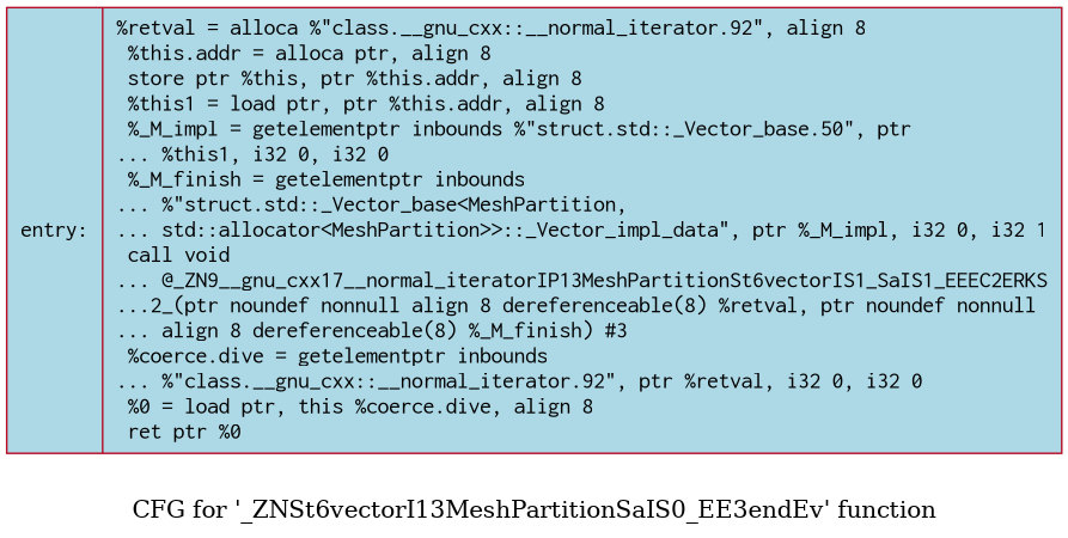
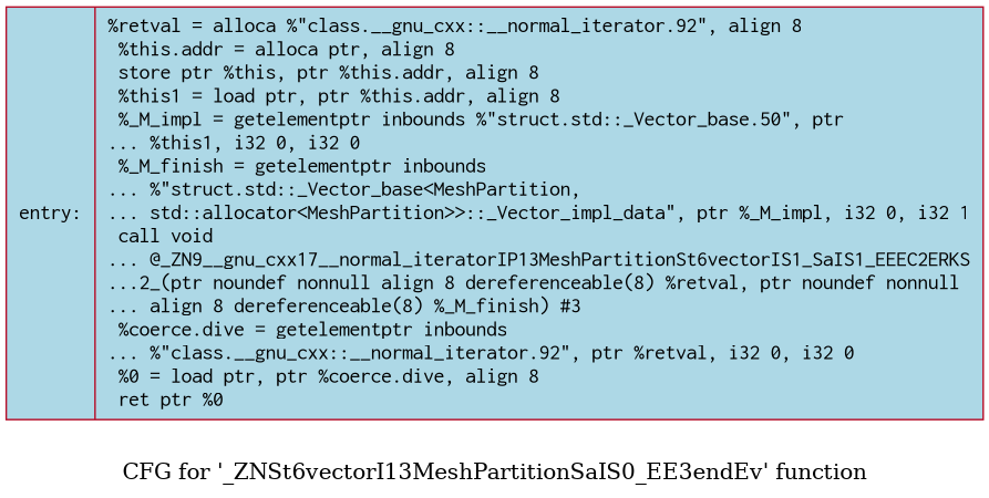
  digraph {
    label="CFG for '_ZNSt6vectorI13MeshPartitionSaIS0_EE3endEv' function"
    rankdir=LR
-   n1 [color="#b70d28ff" fillcolor=lightblue fontname=Courier label="{entry:\l|  %retval = alloca %\"class.__gnu_cxx::__normal_iterator.92\", align 8\l  %this.addr = alloca ptr, align 8\l  store ptr %this, ptr %this.addr, align 8\l  %this1 = load ptr, ptr %this.addr, align 8\l  %_M_impl = getelementptr inbounds %\"struct.std::_Vector_base.50\", ptr\l... %this1, i32 0, i32 0\l  %_M_finish = getelementptr inbounds\l... %\"struct.std::_Vector_base\<MeshPartition,\l... std::allocator\<MeshPartition\>\>::_Vector_impl_data\", ptr %_M_impl, i32 0, i32 1\l  call void\l... @_ZN9__gnu_cxx17__normal_iteratorIP13MeshPartitionSt6vectorIS1_SaIS1_EEEC2ERKS\l...2_(ptr noundef nonnull align 8 dereferenceable(8) %retval, ptr noundef nonnull\l... align 8 dereferenceable(8) %_M_finish) #3\l  %coerce.dive = getelementptr inbounds\l... %\"class.__gnu_cxx::__normal_iterator.92\", ptr %retval, i32 0, i32 0\l  %0 = load ptr, this %coerce.dive, align 8\l  ret ptr %0\l}" shape=record style=filled]
+   n1 [color="#b70d28ff" fillcolor=lightblue fontname=Courier label="{entry:\l|  %retval = alloca %\"class.__gnu_cxx::__normal_iterator.92\", align 8\l  %this.addr = alloca ptr, align 8\l  store ptr %this, ptr %this.addr, align 8\l  %this1 = load ptr, ptr %this.addr, align 8\l  %_M_impl = getelementptr inbounds %\"struct.std::_Vector_base.50\", ptr\l... %this1, i32 0, i32 0\l  %_M_finish = getelementptr inbounds\l... %\"struct.std::_Vector_base\<MeshPartition,\l... std::allocator\<MeshPartition\>\>::_Vector_impl_data\", ptr %_M_impl, i32 0, i32 1\l  call void\l... @_ZN9__gnu_cxx17__normal_iteratorIP13MeshPartitionSt6vectorIS1_SaIS1_EEEC2ERKS\l...2_(ptr noundef nonnull align 8 dereferenceable(8) %retval, ptr noundef nonnull\l... align 8 dereferenceable(8) %_M_finish) #3\l  %coerce.dive = getelementptr inbounds\l... %\"class.__gnu_cxx::__normal_iterator.92\", ptr %retval, i32 0, i32 0\l  %0 = load ptr, ptr %coerce.dive, align 8\l  ret ptr %0\l}" shape=record style=filled]
  }
